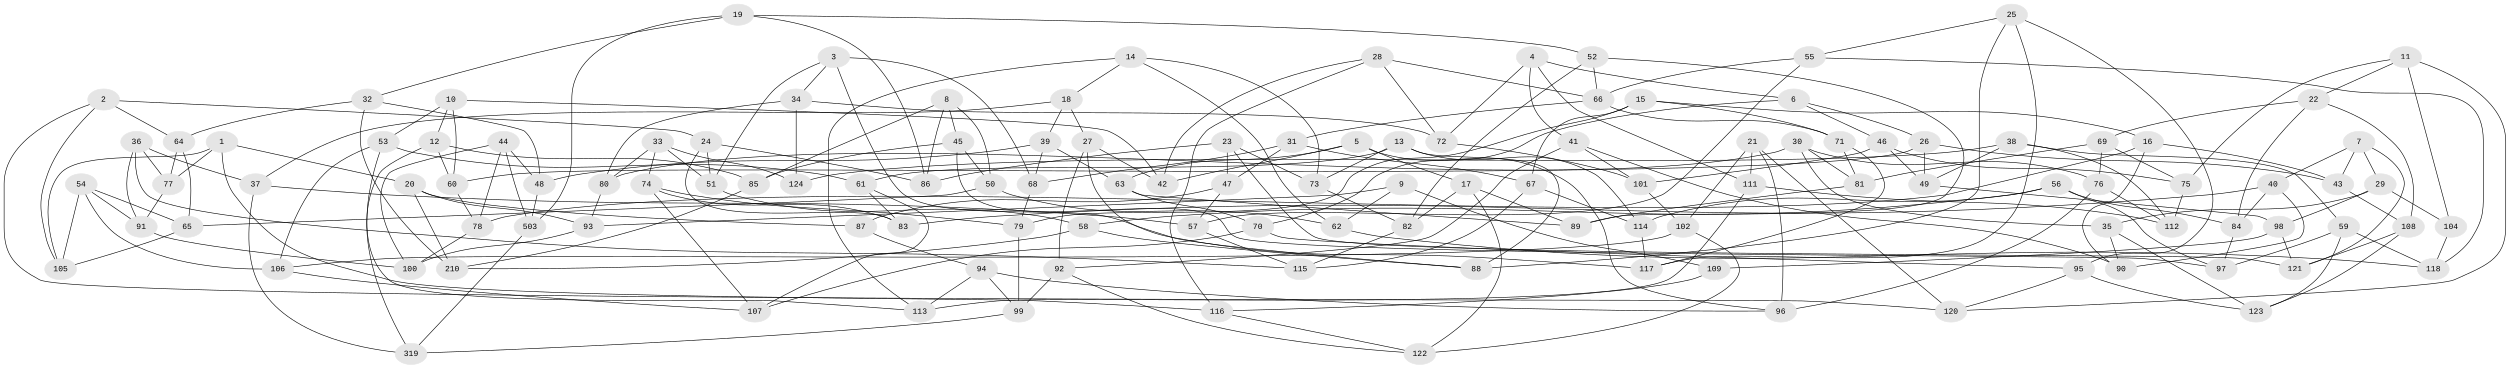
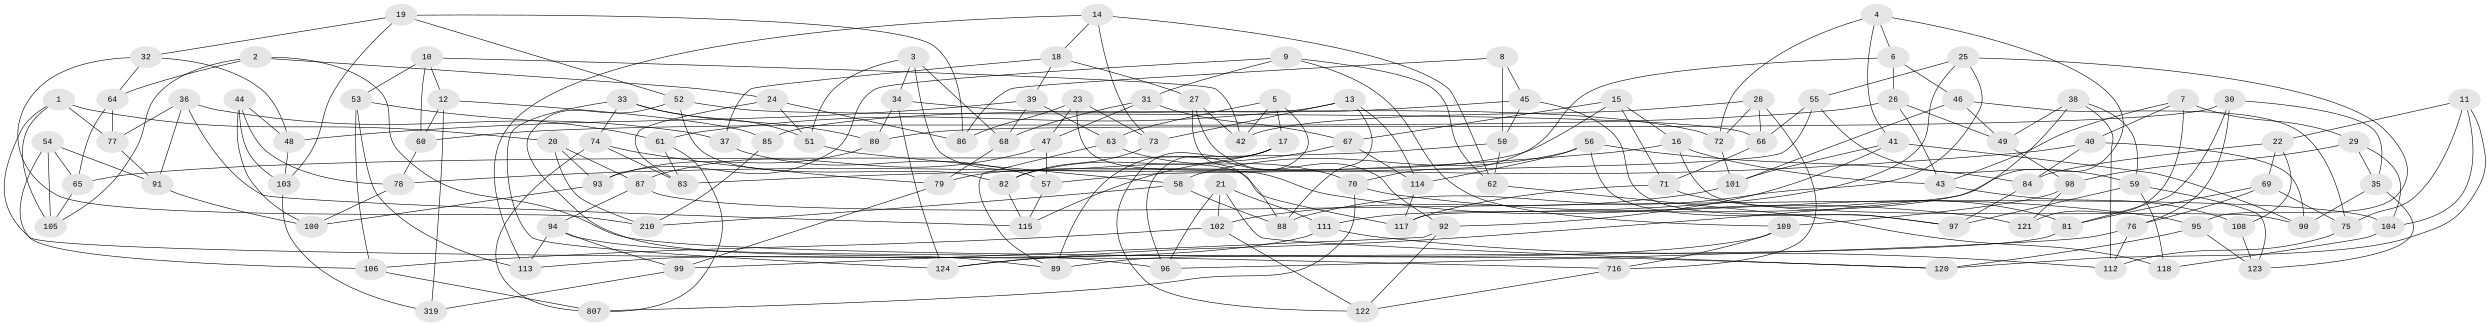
  graph {
    fontname="Liberation Mono"
    node [color=gray90 fontname="Liberation Mono" style=filled]
    edge [fontname="Liberation Mono"]
    1
    20
    77
    105
-   116
+   116 [label=716]
    93
    87
    n8 [label=210]
    91
    122
    2
    24
    64
    120
    51
    86
    83
    65
    3
    34
    68
    117
    72
    80
    124
    58
    79
    4
    6
    41
    111
    26
    46
    70
    90
    92
    101
    113
    112
    5
    17
    42
    63
    96
    82
    89
    43
    60
    49
    75
    95
-   107
+   107 [label=807]
    7
    29
    40
    121
    104
    35
    98
    84
    108
    8
    45
    50
    85
    97
    62
    9
    31
    109
    67
    47
    118
    100
    10
    12
    53
    n78 [label=319]
    61
    106
    78
    11
    22
    69
    13
    73
    88
    114
    14
    18
    27
    37
    39
    15
    16
    71
    115
    81
    99
    57
    48
    19
    32
    52
-   103 [label=503]
+   103
    66
    94
    21
    102
    76
    123
    23
    25
    55
    28
    30
    33
    74
    36
    38
    59
    44
    54
    56
    1 -- 20
    1 -- 77
    1 -- 105
    1 -- 116
    20 -- 93
    20 -- 87
    20 -- n8
    77 -- 91
    116 -- 122
    93 -- 100
+   87 -- 104
    87 -- 94
    91 -- 100
    2 -- 105
    2 -- 24
    2 -- 64
    2 -- 120
    24 -- 51
    24 -- 86
    24 -- 83
    64 -- 77
    64 -- 65
    51 -- 58
    65 -- 105
    3 -- 51
    3 -- 34
    3 -- 68
    3 -- 117
    34 -- 72
    34 -- 80
    34 -- 124
    68 -- 79
    72 -- 101
    80 -- 93
    58 -- n8
    58 -- 88
    79 -- 99
    4 -- 72
    4 -- 6
    4 -- 41
    4 -- 111
    6 -- 26
    6 -- 46
    6 -- 70
    41 -- 90
    41 -- 92
    41 -- 101
    111 -- 113
    111 -- 112
    26 -- 43
    26 -- 60
    26 -- 49
    46 -- 101
    46 -- 49
    46 -- 75
    70 -- 95
    70 -- 107
    92 -- 122
    92 -- 99
    101 -- 102
    5 -- 17
    5 -- 42
    5 -- 63
    5 -- 96
    17 -- 122
    17 -- 82
    17 -- 89
    63 -- 70
    63 -- 89
    82 -- 115
    43 -- 108
    60 -- 78
    49 -- 98
    75 -- 112
    95 -- 120
    95 -- 123
    7 -- 43
    7 -- 29
    7 -- 40
    7 -- 121
    29 -- 104
    29 -- 35
    29 -- 98
    40 -- 83
    40 -- 90
    40 -- 84
    104 -- 118
    35 -- 90
    35 -- 123
    98 -- 121
    98 -- 109
    84 -- 97
-   108 -- 121
    108 -- 123
    8 -- 86
    8 -- 45
    8 -- 50
-   8 -- 85
    45 -- 50
    45 -- 85
    45 -- 97
    50 -- 65
    50 -- 62
    85 -- n8
    62 -- 118
    9 -- 93
    9 -- 62
-   66 -- 31
+   9 -- 31
    9 -- 109
    31 -- 68
    31 -- 67
    31 -- 47
    109 -- 116
+   109 -- 124
    67 -- 114
    67 -- 115
    47 -- 87
    47 -- 57
    10 -- 42
    10 -- 60
    10 -- 12
    10 -- 53
    12 -- 60
    12 -- 85
    12 -- n78
    53 -- 113
    53 -- 61
    53 -- 106
    61 -- 83
    61 -- 107
    106 -- 107
    78 -- 100
    11 -- 120
    11 -- 75
    11 -- 104
    11 -- 22
    22 -- 84
    22 -- 108
    22 -- 69
    69 -- 75
    69 -- 81
    69 -- 76
    13 -- 61
    13 -- 73
    13 -- 88
    13 -- 114
    73 -- 82
    114 -- 117
    14 -- 113
    14 -- 62
    14 -- 73
    14 -- 18
    18 -- 27
    18 -- 37
    18 -- 39
    27 -- 92
    27 -- 42
    27 -- 88
-   37 -- n78
    37 -- 57
    39 -- 68
    39 -- 63
    39 -- 48
    15 -- 79
    15 -- 67
    15 -- 16
    15 -- 71
    16 -- 90
    16 -- 43
    16 -- 78
    71 -- 117
    71 -- 81
    81 -- 89
    99 -- n78
    57 -- 115
    48 -- 103
    19 -- 86
    19 -- 32
    19 -- 52
    19 -- 103
    32 -- n8
    32 -- 64
    32 -- 48
    52 -- 82
    52 -- 89
    52 -- 66
    103 -- n78
    66 -- 71
    94 -- 113
    94 -- 96
    94 -- 99
    21 -- 120
    21 -- 111
    21 -- 96
    21 -- 102
    102 -- 122
    102 -- 106
    76 -- 112
    76 -- 96
    23 -- 86
    23 -- 121
    23 -- 47
    23 -- 73
    25 -- 117
    25 -- 95
    25 -- 88
    25 -- 55
-   55 -- 118
+   55 -- 59
    55 -- 57
    55 -- 66
    28 -- 116
    28 -- 72
    28 -- 42
    28 -- 66
    30 -- 80
    30 -- 35
    30 -- 81
    30 -- 76
    33 -- 51
    33 -- 80
    33 -- 124
    33 -- 74
    74 -- 83
    74 -- 79
    74 -- 107
    36 -- 77
    36 -- 91
    36 -- 37
    36 -- 115
    38 -- 124
    38 -- 112
    38 -- 49
    38 -- 59
    59 -- 97
    59 -- 118
    59 -- 123
    44 -- 100
    44 -- 78
    44 -- 48
    44 -- 103
    54 -- 105
    54 -- 91
    54 -- 65
    54 -- 106
    56 -- 58
    56 -- 84
    56 -- 97
    56 -- 114
  }
